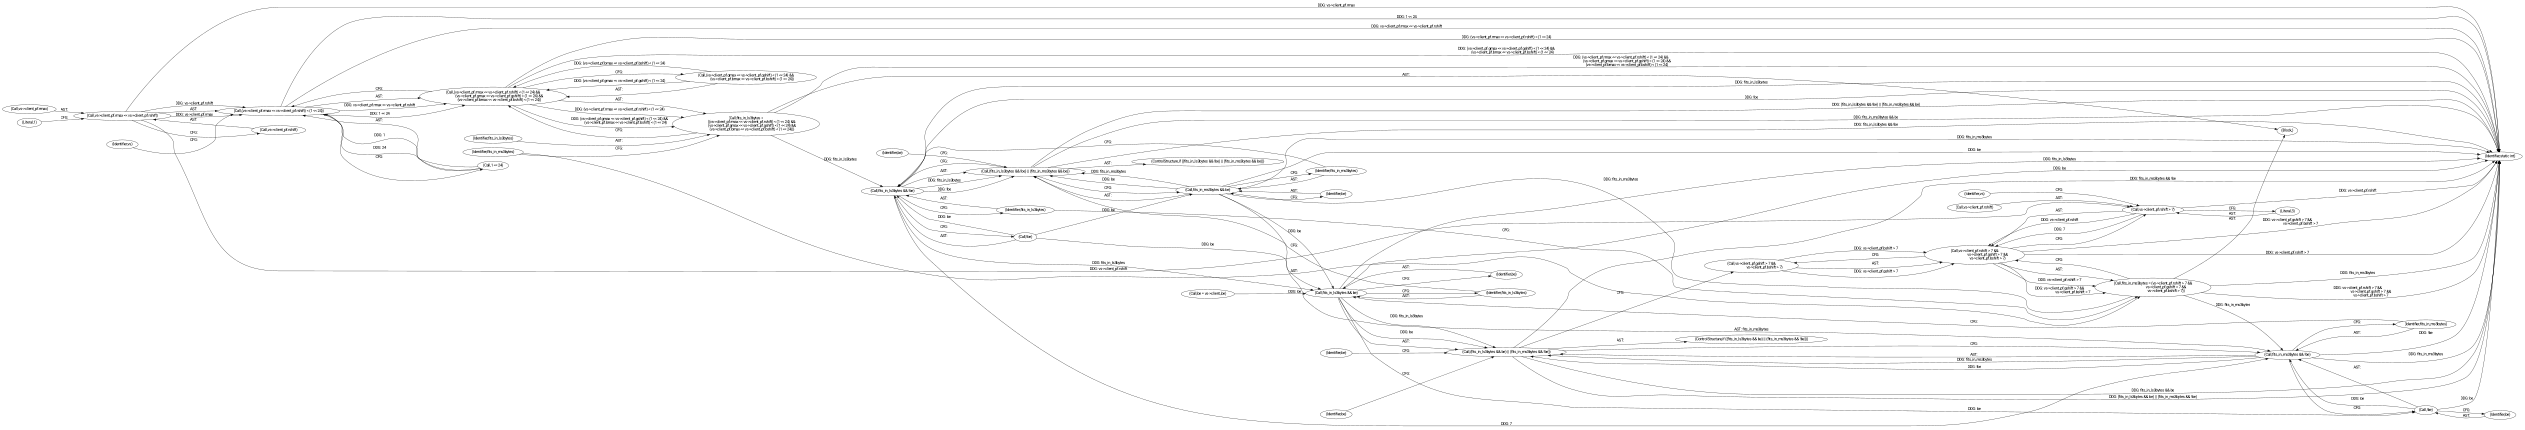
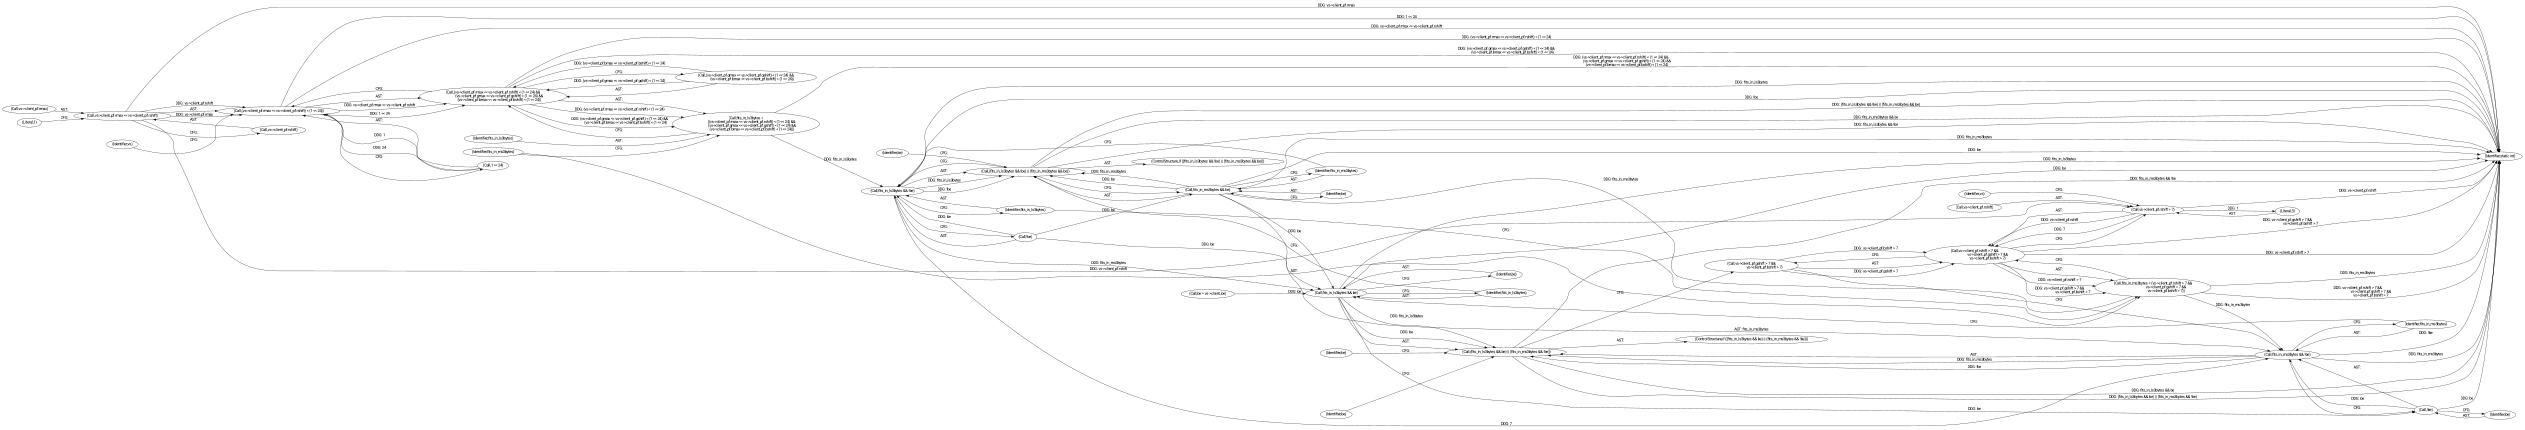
  digraph {
    fontname=Roboto
    rankdir=LR
    node [fontname=Roboto]
    edge [fontname=Roboto]
    n1 [label="(Call,vs->client_pf.rmax << vs->client_pf.rshift)"]
    n2 [label="(Call,(vs->client_pf.rmax << vs->client_pf.rshift) < (1 << 24))"]
    n3 [label="(Call,vs->client_pf.rshift > 7)"]
    n4 [label="(Call,vs->client_pf.rshift)"]
    n5 [label="(Identifier,static int)"]
    n6 [label="(Call,(vs->client_pf.rmax << vs->client_pf.rshift) < (1 << 24) &&\n             (vs->client_pf.gmax << vs->client_pf.gshift) < (1 << 24) &&\n             (vs->client_pf.bmax << vs->client_pf.bshift) < (1 << 24))"]
    n7 [label="(Call,1 << 24)"]
    n8 [label="(Call,vs->client_pf.rshift > 7 &&\n                            vs->client_pf.gshift > 7 &&\n                            vs->client_pf.bshift > 7)"]
    n9 [label="(Literal,3)"]
    n10 [label="(Call,fits_in_ls3bytes =\n            ((vs->client_pf.rmax << vs->client_pf.rshift) < (1 << 24) &&\n             (vs->client_pf.gmax << vs->client_pf.gshift) < (1 << 24) &&\n             (vs->client_pf.bmax << vs->client_pf.bshift) < (1 << 24)))"]
    n11 [label="(Call,(vs->client_pf.gmax << vs->client_pf.gshift) < (1 << 24) &&\n             (vs->client_pf.bmax << vs->client_pf.bshift) < (1 << 24))"]
    n12 [label="(Call,fits_in_ls3bytes && !be)"]
-   n13 [label="(Block,)"]
    n14 [label="(Call,(fits_in_ls3bytes && !be) || (fits_in_ms3bytes && be))"]
    n15 [label="(Call,fits_in_ls3bytes && be)"]
    n16 [label="(Call,fits_in_ms3bytes && !be)"]
    n17 [label="(Call,!be)"]
    n18 [label="(Identifier,fits_in_ls3bytes)"]
    n19 [label="(Call,fits_in_ms3bytes && be)"]
    n20 [label="(ControlStructure,if ((fits_in_ls3bytes && !be) || (fits_in_ms3bytes && be)))"]
    n21 [label="(Call,(fits_in_ls3bytes && be) || (fits_in_ms3bytes && !be))"]
    n22 [label="(Call,!be)"]
    n23 [label="(Identifier,be)"]
    n24 [label="(Identifier,fits_in_ls3bytes)"]
    n25 [label="(Identifier,fits_in_ms3bytes)"]
    n26 [label="(Call,fits_in_ms3bytes = (vs->client_pf.rshift > 7 &&\n                            vs->client_pf.gshift > 7 &&\n                            vs->client_pf.bshift > 7))"]
    n27 [label="(Identifier,be)"]
    n28 [label="(Identifier,fits_in_ms3bytes)"]
    n29 [label="(ControlStructure,if ((fits_in_ls3bytes && be) || (fits_in_ms3bytes && !be)))"]
    n30 [label="(Call,vs->client_pf.gshift > 7 &&\n                            vs->client_pf.bshift > 7)"]
    n31 [label="(Identifier,be)"]
    n32 [label="(Call,vs->client_pf.rmax)"]
    n33 [label="(Identifier,be)"]
    n34 [label="(Call,be = vs->client_be)"]
    n35 [label="(Call,vs->client_pf.rshift)"]
    n36 [label="(Identifier,be)"]
    n37 [label="(Identifier,vs)"]
    n38 [label="(Identifier,vs)"]
    n39 [label="(Identifier,fits_in_ls3bytes)"]
    n40 [label="(Identifier,fits_in_ms3bytes)"]
    n41 [label="(Identifier,be)"]
    n42 [label="(Literal,1)"]
    n1 -> n2 [label="AST: "]
    n1 -> n2 [label="DDG: vs->client_pf.rmax"]
    n1 -> n2 [label="DDG: vs->client_pf.rshift"]
    n1 -> n3 [label="DDG: vs->client_pf.rshift"]
    n1 -> n4 [label="CFG: "]
    n1 -> n5 [label="DDG: vs->client_pf.rmax"]
    n2 -> n5 [label="DDG: 1 << 24"]
    n2 -> n5 [label="DDG: vs->client_pf.rmax << vs->client_pf.rshift"]
    n2 -> n6 [label="AST: "]
    n2 -> n6 [label="DDG: vs->client_pf.rmax << vs->client_pf.rshift"]
    n2 -> n6 [label="DDG: 1 << 24"]
    n2 -> n7 [label="CFG: "]
    n3 -> n5 [label="DDG: vs->client_pf.rshift"]
    n3 -> n8 [label="AST: "]
    n3 -> n8 [label="DDG: vs->client_pf.rshift"]
    n3 -> n8 [label="DDG: 7"]
-   n3 -> n9 [label="CFG: "]
+   n3 -> n9 [label="DDG: 1"]
    n4 -> n1 [label="AST: "]
    n6 -> n2 [label="CFG: "]
    n6 -> n5 [label="DDG: (vs->client_pf.rmax << vs->client_pf.rshift) < (1 << 24)"]
    n6 -> n5 [label="DDG: (vs->client_pf.gmax << vs->client_pf.gshift) < (1 << 24) &&\n             (vs->client_pf.bmax << vs->client_pf.bshift) < (1 << 24)"]
    n6 -> n10 [label="AST: "]
    n6 -> n10 [label="DDG: (vs->client_pf.rmax << vs->client_pf.rshift) < (1 << 24)"]
    n6 -> n10 [label="DDG: (vs->client_pf.gmax << vs->client_pf.gshift) < (1 << 24) &&\n             (vs->client_pf.bmax << vs->client_pf.bshift) < (1 << 24)"]
    n6 -> n11 [label="CFG: "]
    n7 -> n2 [label="AST: "]
    n7 -> n2 [label="DDG: 1"]
    n7 -> n2 [label="DDG: 24"]
    n8 -> n3 [label="CFG: "]
    n8 -> n5 [label="DDG: vs->client_pf.gshift > 7 &&\n                            vs->client_pf.bshift > 7"]
    n8 -> n5 [label="DDG: vs->client_pf.rshift > 7"]
    n8 -> n26 [label="AST: "]
    n8 -> n26 [label="DDG: vs->client_pf.rshift > 7"]
    n8 -> n26 [label="DDG: vs->client_pf.gshift > 7 &&\n                            vs->client_pf.bshift > 7"]
    n8 -> n30 [label="CFG: "]
    n9 -> n3 [label="AST: "]
    n10 -> n5 [label="DDG: (vs->client_pf.rmax << vs->client_pf.rshift) < (1 << 24) &&\n             (vs->client_pf.gmax << vs->client_pf.gshift) < (1 << 24) &&\n             (vs->client_pf.bmax << vs->client_pf.bshift) < (1 << 24)"]
    n10 -> n6 [label="CFG: "]
    n10 -> n12 [label="DDG: fits_in_ls3bytes"]
-   n10 -> n13 [label="AST: "]
    n11 -> n6 [label="AST: "]
    n11 -> n6 [label="DDG: (vs->client_pf.gmax << vs->client_pf.gshift) < (1 << 24)"]
    n11 -> n6 [label="DDG: (vs->client_pf.bmax << vs->client_pf.bshift) < (1 << 24)"]
    n12 -> n5 [label="DDG: !be"]
    n12 -> n5 [label="DDG: fits_in_ls3bytes"]
    n12 -> n14 [label="AST: "]
    n12 -> n14 [label="DDG: fits_in_ls3bytes"]
    n12 -> n14 [label="DDG: !be"]
-   n12 -> n15 [label="DDG: fits_in_ls3bytes"]
+   n12 -> n15 [label="DDG: fits_in_ms3bytes"]
    n12 -> n16 [label="DDG: 7"]
    n12 -> n17 [label="CFG: "]
    n12 -> n18 [label="CFG: "]
    n14 -> n5 [label="DDG: fits_in_ms3bytes && be"]
    n14 -> n5 [label="DDG: fits_in_ls3bytes && !be"]
    n14 -> n5 [label="DDG: (fits_in_ls3bytes && !be) || (fits_in_ms3bytes && be)"]
    n14 -> n12 [label="CFG: "]
    n14 -> n19 [label="CFG: "]
    n14 -> n20 [label="AST: "]
    n15 -> n5 [label="DDG: fits_in_ls3bytes"]
    n15 -> n5 [label="DDG: be"]
    n15 -> n21 [label="AST: "]
    n15 -> n21 [label="DDG: fits_in_ls3bytes"]
    n15 -> n21 [label="DDG: be"]
    n15 -> n22 [label="DDG: be"]
    n15 -> n23 [label="CFG: "]
    n15 -> n24 [label="CFG: "]
    n16 -> n5 [label="DDG: fits_in_ms3bytes"]
    n16 -> n5 [label="DDG: !be"]
    n16 -> n21 [label="AST: "]
    n16 -> n21 [label="DDG: fits_in_ms3bytes"]
    n16 -> n21 [label="DDG: !be"]
    n16 -> n22 [label="CFG: "]
    n16 -> n25 [label="CFG: "]
    n17 -> n12 [label="AST: "]
    n17 -> n12 [label="DDG: be"]
    n17 -> n15 [label="DDG: be"]
    n17 -> n19 [label="DDG: be"]
    n18 -> n12 [label="AST: "]
    n18 -> n26 [label="CFG: "]
    n19 -> n5 [label="DDG: fits_in_ms3bytes"]
    n19 -> n5 [label="DDG: be"]
    n19 -> n14 [label="AST: "]
    n19 -> n14 [label="DDG: fits_in_ms3bytes"]
    n19 -> n14 [label="DDG: be"]
    n19 -> n15 [label="DDG: be"]
    n19 -> n16 [label="AST: fits_in_ms3bytes"]
    n19 -> n27 [label="CFG: "]
    n19 -> n28 [label="CFG: "]
    n21 -> n5 [label="DDG: fits_in_ls3bytes && be"]
    n21 -> n5 [label="DDG: (fits_in_ls3bytes && be) || (fits_in_ms3bytes && !be)"]
    n21 -> n5 [label="DDG: fits_in_ms3bytes && !be"]
-   n21 -> n16 [label="CFG: "]
+   n30 -> n16 [label="CFG: "]
    n21 -> n29 [label="AST: "]
    n21 -> n30 [label="CFG: "]
    n22 -> n5 [label="DDG: be"]
    n22 -> n16 [label="AST: "]
    n22 -> n16 [label="DDG: be"]
    n22 -> n31 [label="CFG: "]
    n23 -> n15 [label="AST: "]
    n24 -> n14 [label="CFG: "]
    n24 -> n15 [label="AST: "]
    n25 -> n15 [label="CFG: "]
    n25 -> n16 [label="AST: "]
    n26 -> n5 [label="DDG: vs->client_pf.rshift > 7 &&\n                            vs->client_pf.gshift > 7 &&\n                            vs->client_pf.bshift > 7"]
    n26 -> n5 [label="DDG: fits_in_ms3bytes"]
    n26 -> n8 [label="CFG: "]
-   n26 -> n13 [label="AST: "]
    n26 -> n16 [label="DDG: fits_in_ms3bytes"]
    n26 -> n19 [label="DDG: fits_in_ms3bytes"]
    n27 -> n19 [label="AST: "]
    n28 -> n12 [label="CFG: "]
    n28 -> n19 [label="AST: "]
    n30 -> n8 [label="AST: "]
    n30 -> n8 [label="DDG: vs->client_pf.gshift > 7"]
    n30 -> n8 [label="DDG: vs->client_pf.bshift > 7"]
    n31 -> n22 [label="AST: "]
    n32 -> n1 [label="AST: "]
    n33 -> n14 [label="CFG: "]
    n34 -> n15 [label="DDG: be"]
    n35 -> n3 [label="AST: "]
    n36 -> n21 [label="CFG: "]
    n37 -> n2 [label="CFG: "]
    n38 -> n3 [label="CFG: "]
    n39 -> n10 [label="AST: "]
    n40 -> n10 [label="CFG: "]
    n40 -> n26 [label="AST: "]
    n41 -> n21 [label="CFG: "]
    n42 -> n1 [label="CFG: "]
  }
